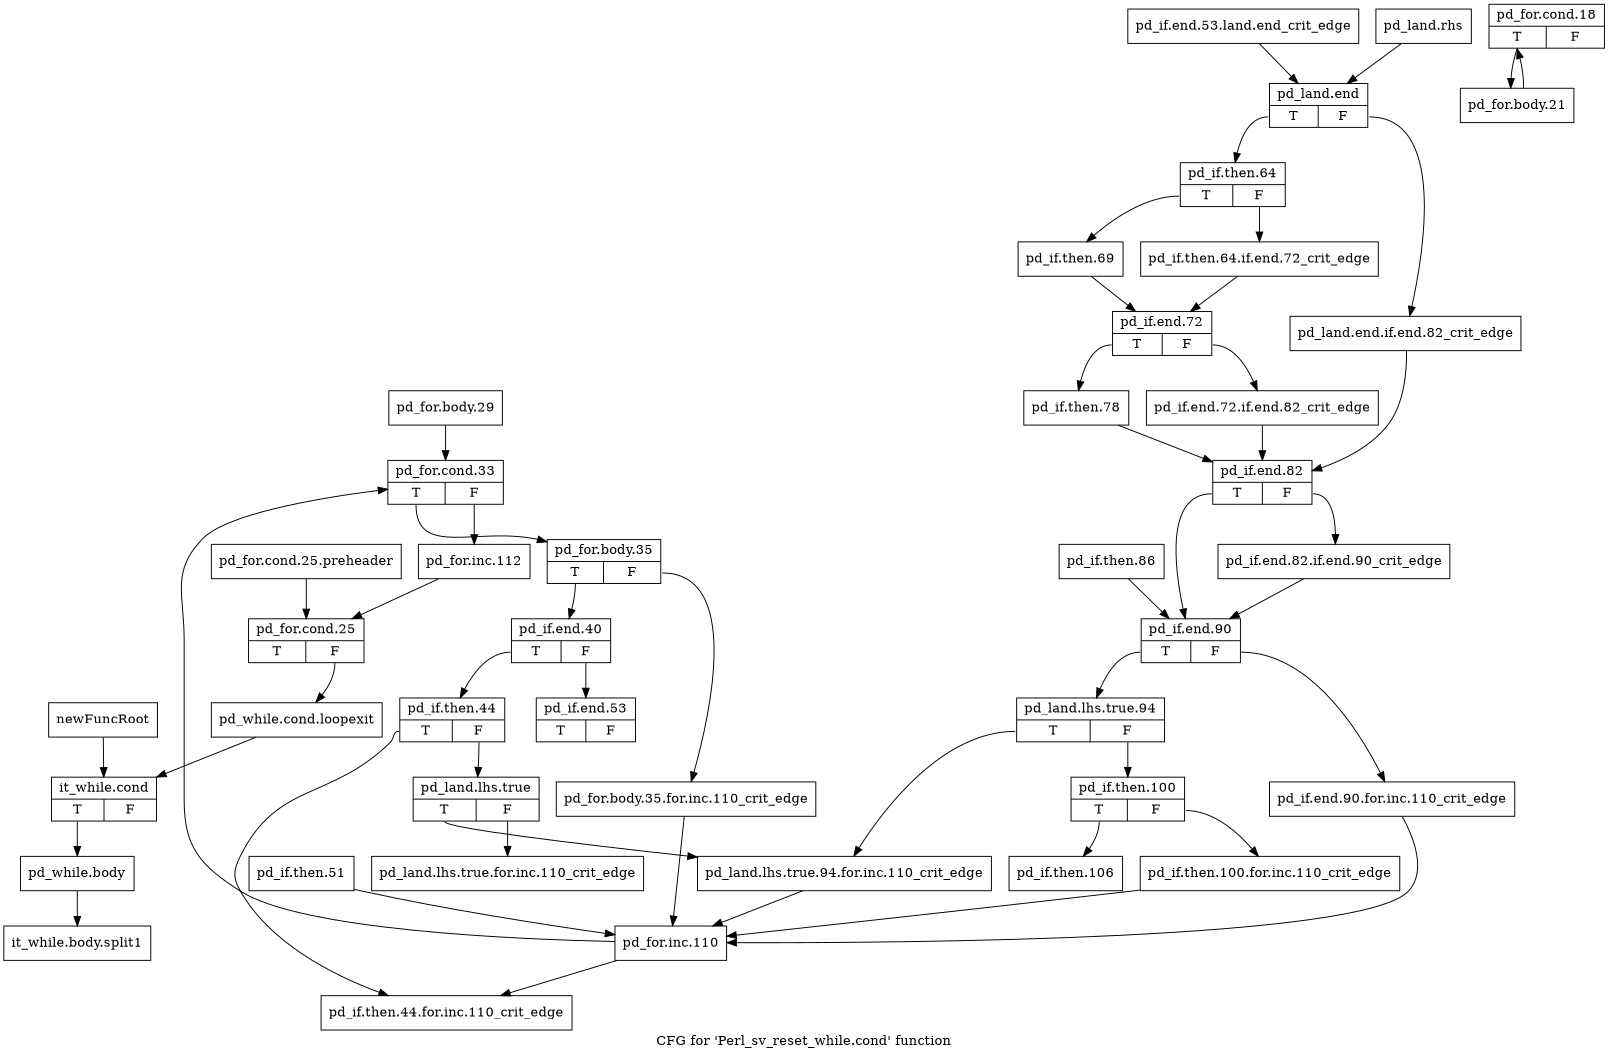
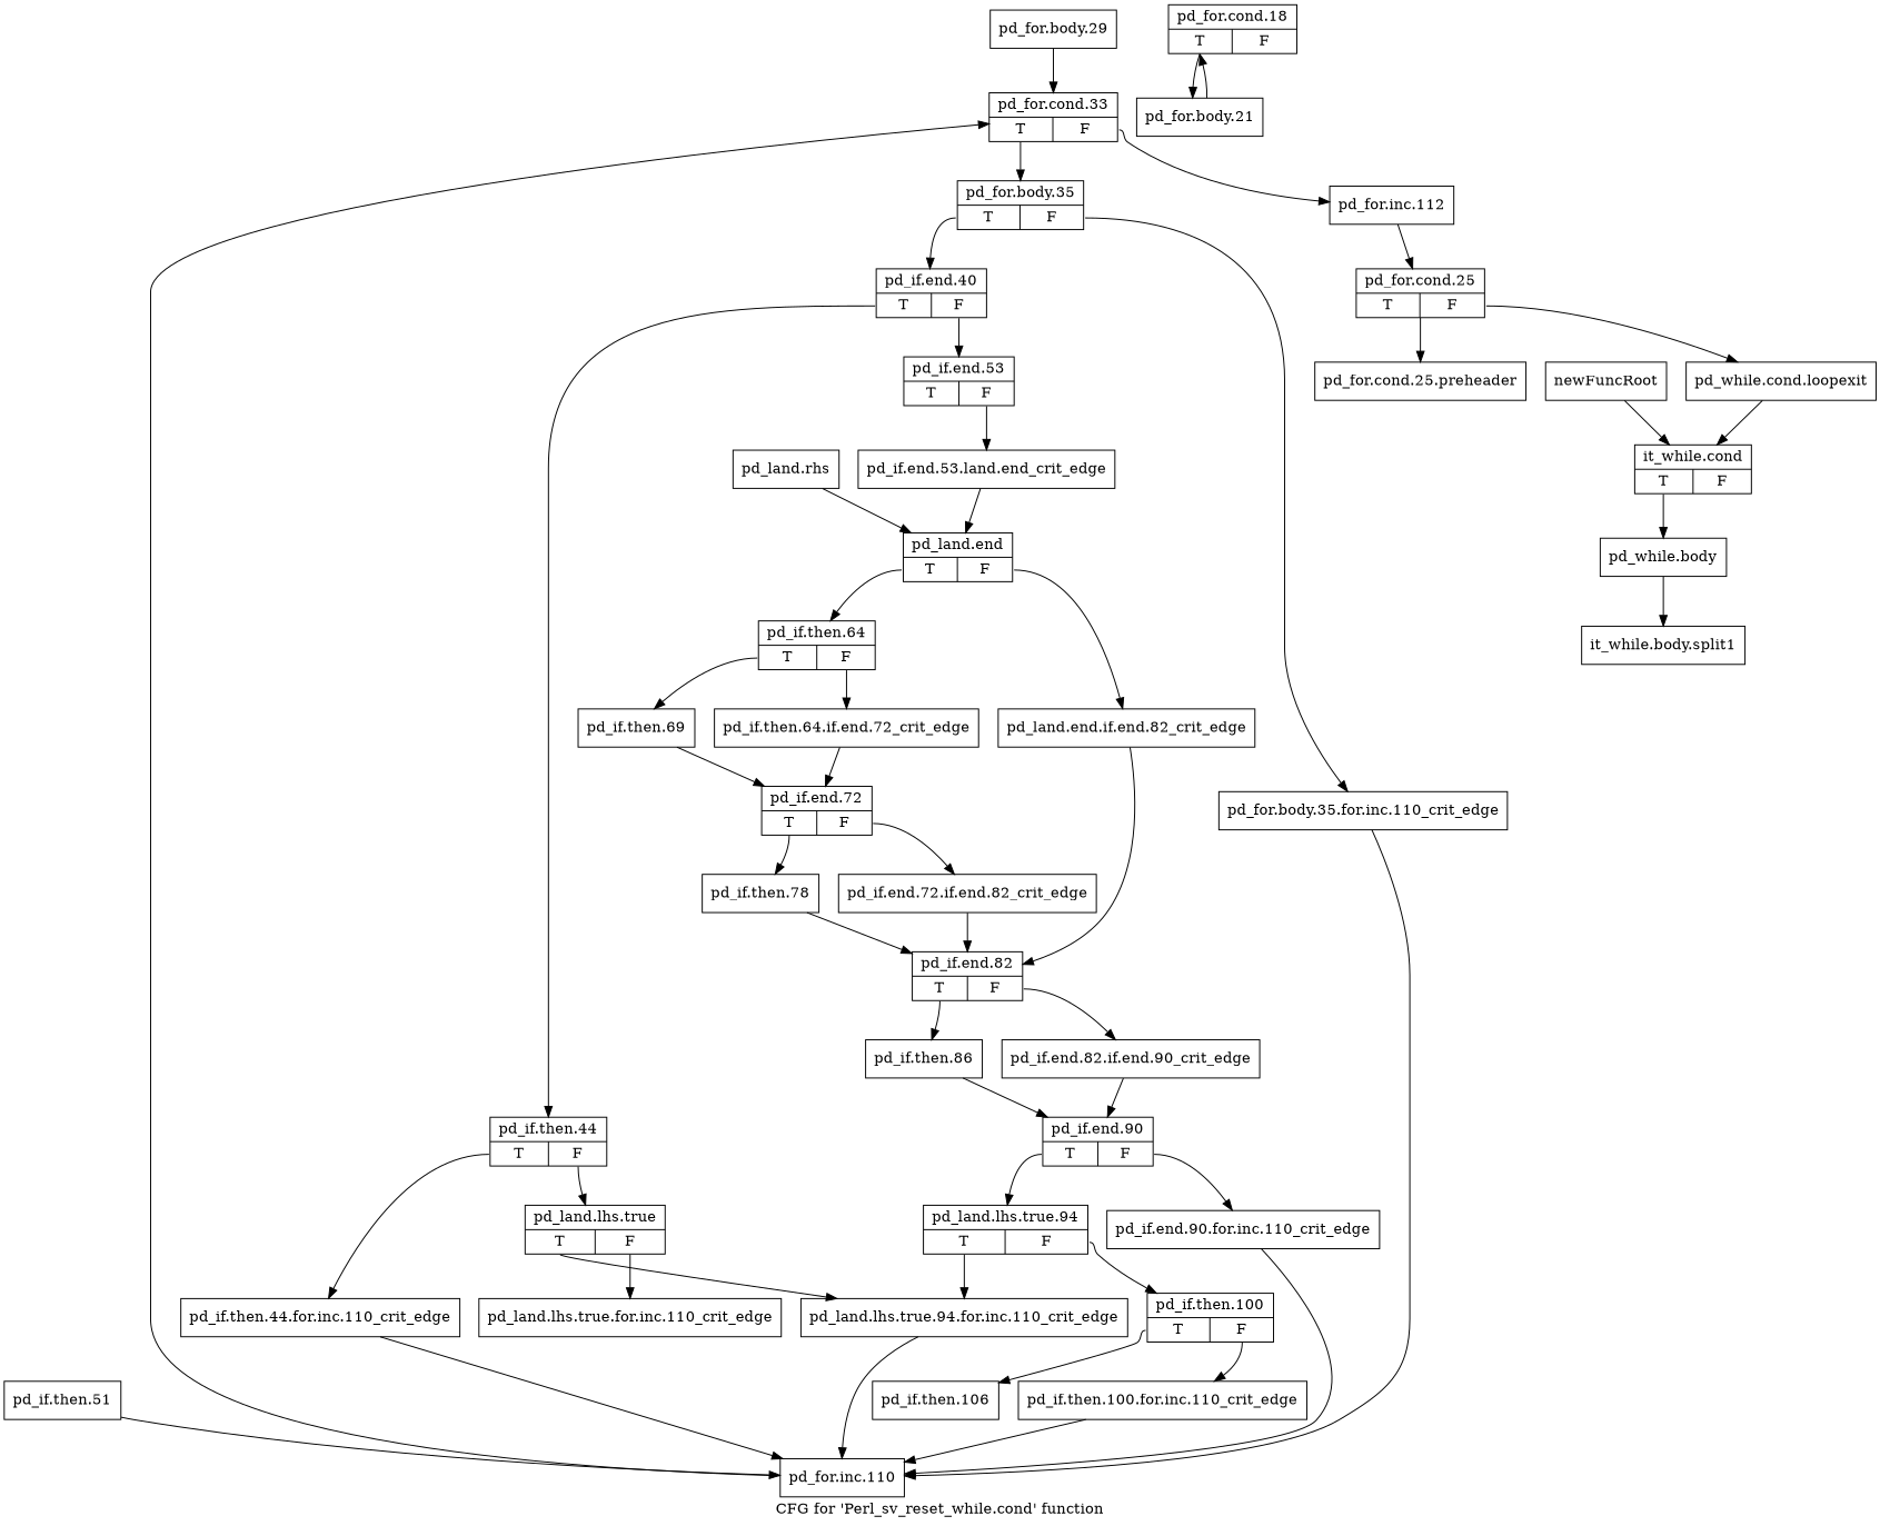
  digraph {
    label="CFG for 'Perl_sv_reset_while.cond' function"
    node [shape=record]
    n1 [label="{newFuncRoot}"]
    n2 [label="{it_while.cond|{<s0>T|<s1>F}}"]
    n3 [label="{pd_while.body}"]
    n4 [label="{it_while.body.split1}"]
    n5 [label="{pd_for.cond.18|{<s0>T|<s1>F}}"]
    n6 [label="{pd_for.body.21}"]
    n7 [label="{pd_for.cond.25.preheader}"]
    n8 [label="{pd_for.cond.25|{<s0>T|<s1>F}}"]
    n9 [label="{pd_while.cond.loopexit}"]
    n10 [label="{pd_for.body.29}"]
    n11 [label="{pd_for.cond.33|{<s0>T|<s1>F}}"]
    n12 [label="{pd_for.body.35|{<s0>T|<s1>F}}"]
    n13 [label="{pd_for.inc.112}"]
    n14 [label="{pd_if.end.40|{<s0>T|<s1>F}}"]
    n15 [label="{pd_for.body.35.for.inc.110_crit_edge}"]
    n16 [label="{pd_if.then.44|{<s0>T|<s1>F}}"]
    n17 [label="{pd_if.end.53|{<s0>T|<s1>F}}"]
    n18 [label="{pd_for.inc.110}"]
    n19 [label="{pd_if.then.44.for.inc.110_crit_edge}"]
    n20 [label="{pd_land.lhs.true|{<s0>T|<s1>F}}"]
    n21 [label="{pd_if.end.53.land.end_crit_edge}"]
    n22 [label="{pd_land.lhs.true.94.for.inc.110_crit_edge}"]
    n23 [label="{pd_land.lhs.true.for.inc.110_crit_edge}"]
    n24 [label="{pd_land.rhs}"]
    n25 [label="{pd_land.end|{<s0>T|<s1>F}}"]
    n26 [label="{pd_if.then.64|{<s0>T|<s1>F}}"]
    n27 [label="{pd_land.end.if.end.82_crit_edge}"]
    n28 [label="{pd_if.then.69}"]
    n29 [label="{pd_if.then.64.if.end.72_crit_edge}"]
    n30 [label="{pd_if.end.82|{<s0>T|<s1>F}}"]
    n31 [label="{pd_if.end.72|{<s0>T|<s1>F}}"]
    n32 [label="{pd_if.then.86}"]
    n33 [label="{pd_if.end.82.if.end.90_crit_edge}"]
    n34 [label="{pd_if.end.90|{<s0>T|<s1>F}}"]
    n35 [label="{pd_if.then.78}"]
    n36 [label="{pd_if.end.72.if.end.82_crit_edge}"]
    n37 [label="{pd_land.lhs.true.94|{<s0>T|<s1>F}}"]
    n38 [label="{pd_if.end.90.for.inc.110_crit_edge}"]
    n39 [label="{pd_if.then.100|{<s0>T|<s1>F}}"]
    n40 [label="{pd_if.then.106}"]
    n41 [label="{pd_if.then.100.for.inc.110_crit_edge}"]
    n42 [label="{pd_if.then.51}"]
    n1 -> n2
    n2 -> n3 [tailport=s0]
    n3 -> n4
    n5 -> n6 [tailport=s0]
    n6 -> n5
-   n7 -> n8
+   n8 -> n7
    n8 -> n9 [tailport=s1]
    n9 -> n2
    n10 -> n11
    n11 -> n12 [tailport=s0]
    n11 -> n13 [tailport=s1]
    n12 -> n14 [tailport=s0]
    n12 -> n15 [tailport=s1]
    n13 -> n8
    n14 -> n16 [tailport=s0]
    n14 -> n17 [tailport=s1]
    n15 -> n18
    n16 -> n19 [tailport=s0]
    n16 -> n20 [tailport=s1]
+   n17 -> n21 [tailport=s1]
    n18 -> n11
-   n18 -> n19
+   n19 -> n18
    n20 -> n22 [tailport=s0]
    n20 -> n23 [tailport=s1]
    n21 -> n25
    n22 -> n18
    n24 -> n25
    n25 -> n26 [tailport=s0]
    n25 -> n27 [tailport=s1]
    n26 -> n28 [tailport=s0]
    n26 -> n29 [tailport=s1]
    n27 -> n30
    n28 -> n31
    n29 -> n31
-   n30 -> n34 [tailport=s0]
+   n30 -> n32 [tailport=s0]
    n30 -> n33 [tailport=s1]
    n31 -> n35 [tailport=s0]
    n31 -> n36 [tailport=s1]
    n32 -> n34
    n33 -> n34
    n34 -> n37 [tailport=s0]
    n34 -> n38 [tailport=s1]
    n35 -> n30
    n36 -> n30
    n37 -> n22 [tailport=s0]
    n37 -> n39 [tailport=s1]
    n38 -> n18
    n39 -> n40 [tailport=s0]
    n39 -> n41 [tailport=s1]
    n41 -> n18
    n42 -> n18
  }
